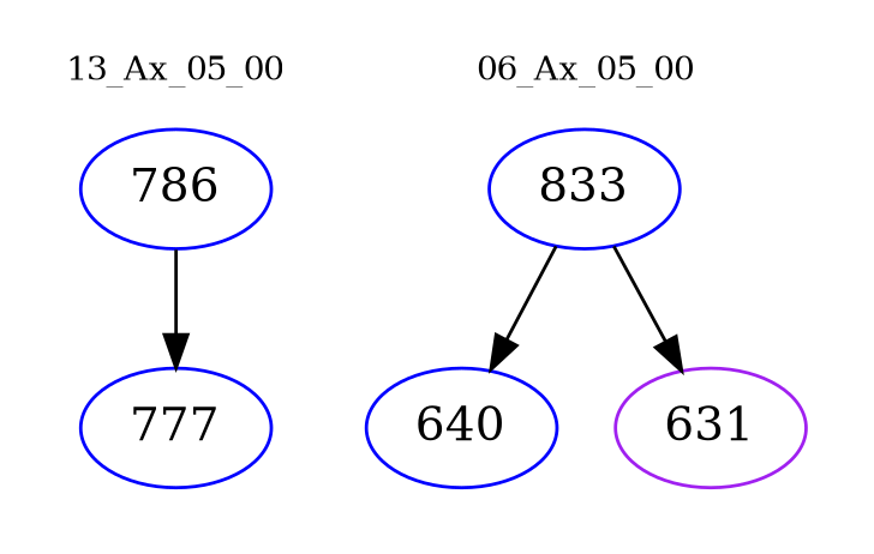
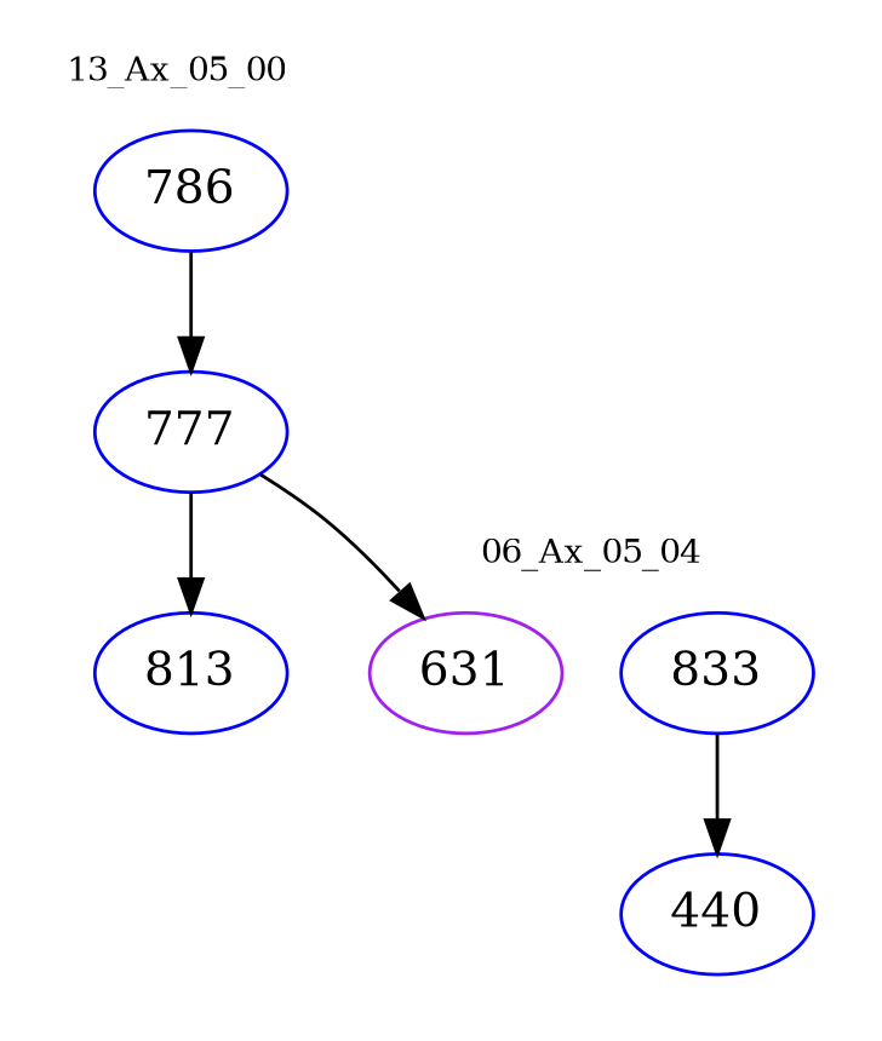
  digraph {
    node [color=blue]
    edge [color=black]
    n1 [label=777]
    n2 [label=786]
+   n3 [label=813]
    n4 [label=833]
-   n5 [label=640]
+   n5 [label=440]
    n6 [color=purple label=631]
    subgraph cluster_1 {
      color=white
      fontsize=10
      label="13_Ax_05_00"
      n1
      n2
+     n3
    }
    subgraph cluster_2 {
      color=white
      fontsize=10
-     label="06_Ax_05_00"
+     label="06_Ax_05_04"
      n4
      n5
      n6
    }
+   n1 -> n3
    n2 -> n1
    n4 -> n5
-   n4 -> n6
+   n1 -> n6
  }
